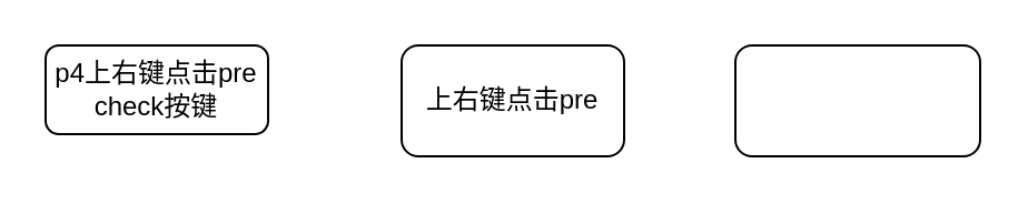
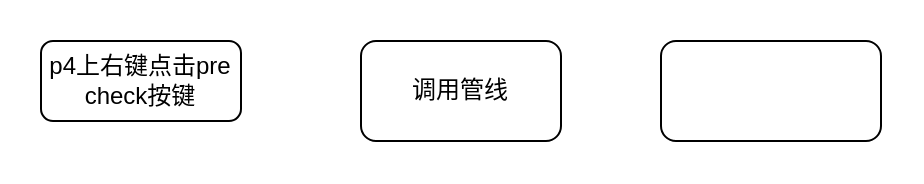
  <mxCell id="0" />
  <mxCell id="1" parent="0" />
  <mxCell id="2" value="p4上右键点击pre check按键" style="rounded=1;whiteSpace=wrap;html=1;" vertex="1" parent="1"><mxGeometry x="20" y="20" width="100" height="40" as="geometry" /></mxCell>
- <mxCell id="3" value="上右键点击pre" style="rounded=1;whiteSpace=wrap;html=1;" vertex="1" parent="1"><mxGeometry x="180" y="20" width="100" height="50" as="geometry" /></mxCell>
+ <mxCell id="3" value="调用管线" style="rounded=1;whiteSpace=wrap;html=1;" vertex="1" parent="1"><mxGeometry x="180" y="20" width="100" height="50" as="geometry" /></mxCell>
  <mxCell id="4" value="" style="rounded=1;whiteSpace=wrap;html=1;direction=west;" vertex="1" parent="1"><mxGeometry x="330" y="20" width="110" height="50" as="geometry" /></mxCell>
